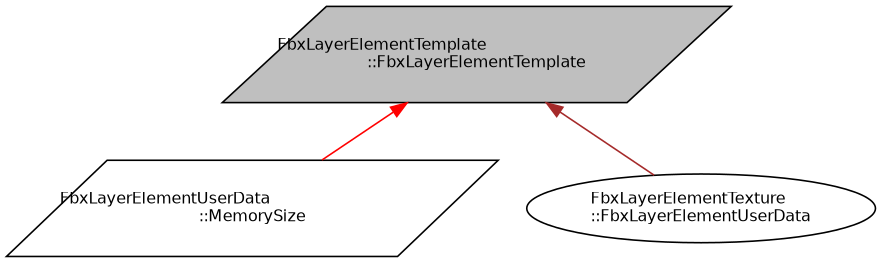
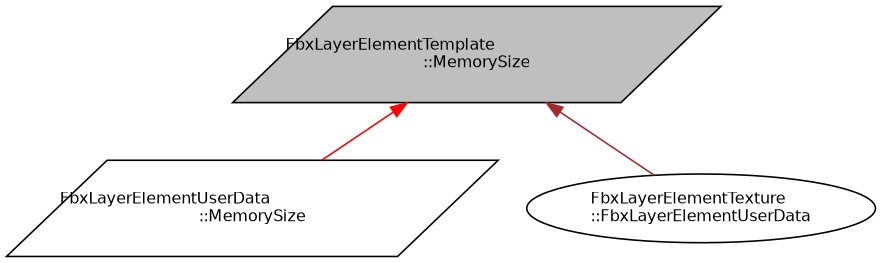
  digraph {
    rankdir=TB
    node [color=black fillcolor=white fontname=Helvetica fontsize=10 shape=parallelogram style=filled]
    edge [dir=back fontname=Helvetica fontsize=10 labelfontname=Helvetica labelfontsize=10 style=solid]
-   n1 [fillcolor=grey75 fontcolor=black height=0.2 label="FbxLayerElementTemplate\l::FbxLayerElementTemplate" width=0.4]
+   n1 [fillcolor=grey75 fontcolor=black height=0.2 label="FbxLayerElementTemplate\l::MemorySize" width=0.4]
    n2 [height=0.2 label="FbxLayerElementUserData\l::MemorySize" width=0.4]
    n3 [height=0.2 label="FbxLayerElementTexture\l::FbxLayerElementUserData" shape=ellipse width=0.4]
    n1 -> n2 [color=red]
    n1 -> n3 [color=brown]
  }
